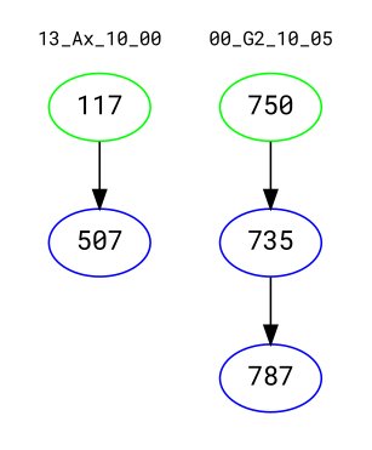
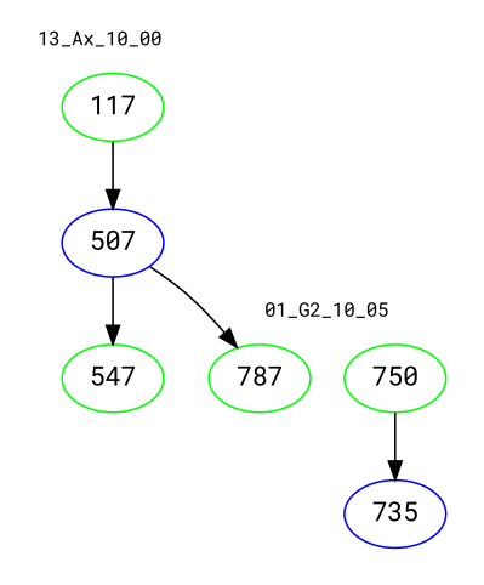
  digraph {
    fontname="Roboto Mono"
    node [color=green fontname="Roboto Mono"]
    edge [color=black fontname="Roboto Mono"]
    n1 [label=117]
    n2 [color=blue label=507]
+   n3 [label=547]
    n4 [label=750]
    n5 [color=blue label=735]
-   n6 [color=blue label=787]
+   n6 [label=787]
    subgraph cluster_1 {
      color=white
      fontsize=10
      label="13_Ax_10_00"
      n1
      n2
+     n3
    }
    subgraph cluster_2 {
      color=white
      fontsize=10
-     label="00_G2_10_05"
+     label="01_G2_10_05"
      n4
      n5
      n6
    }
    n1 -> n2
+   n2 -> n3
    n4 -> n5
-   n5 -> n6
+   n2 -> n6
  }
